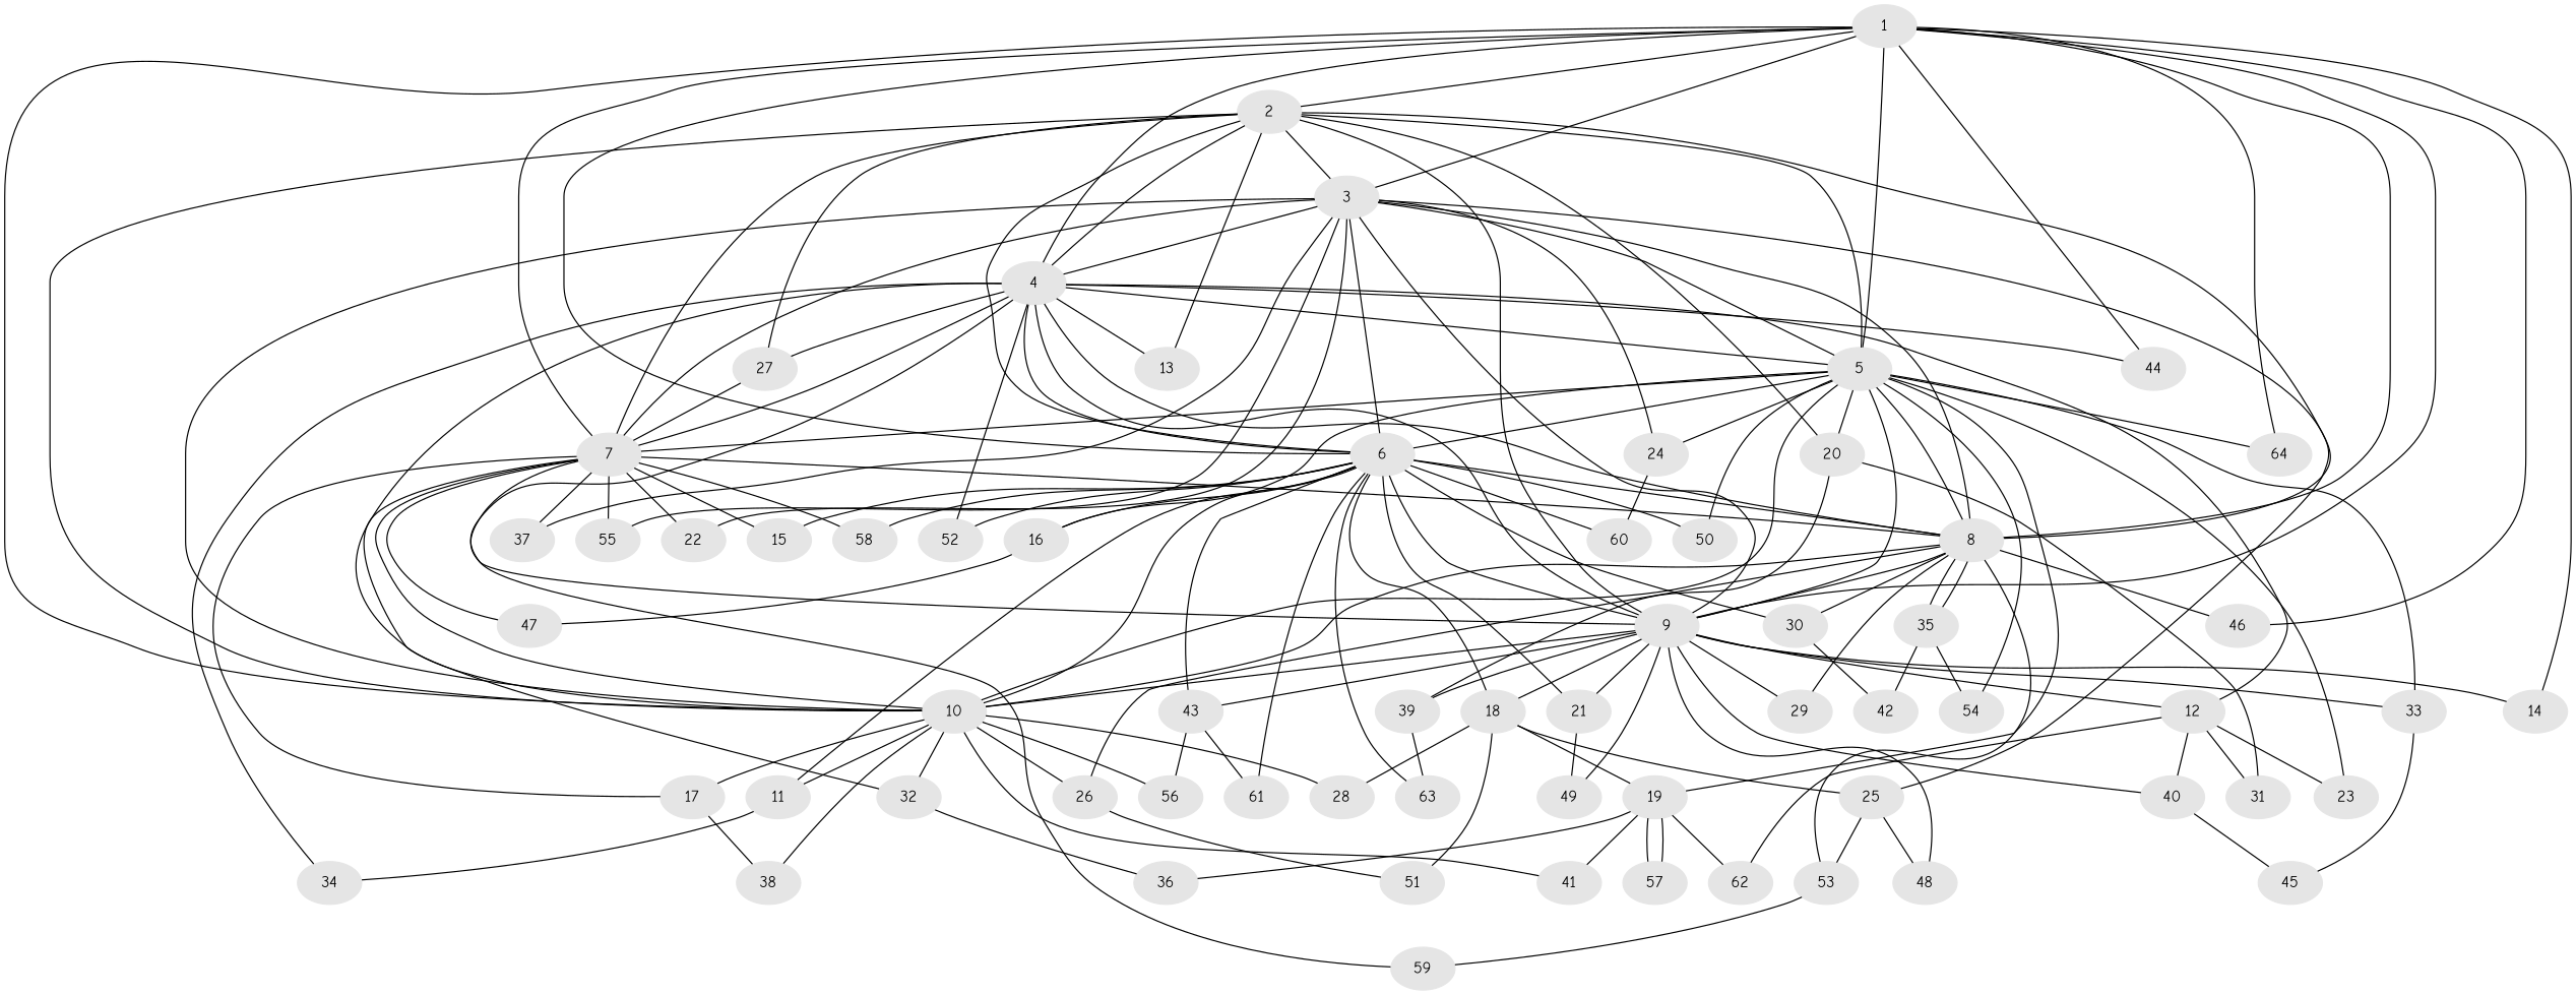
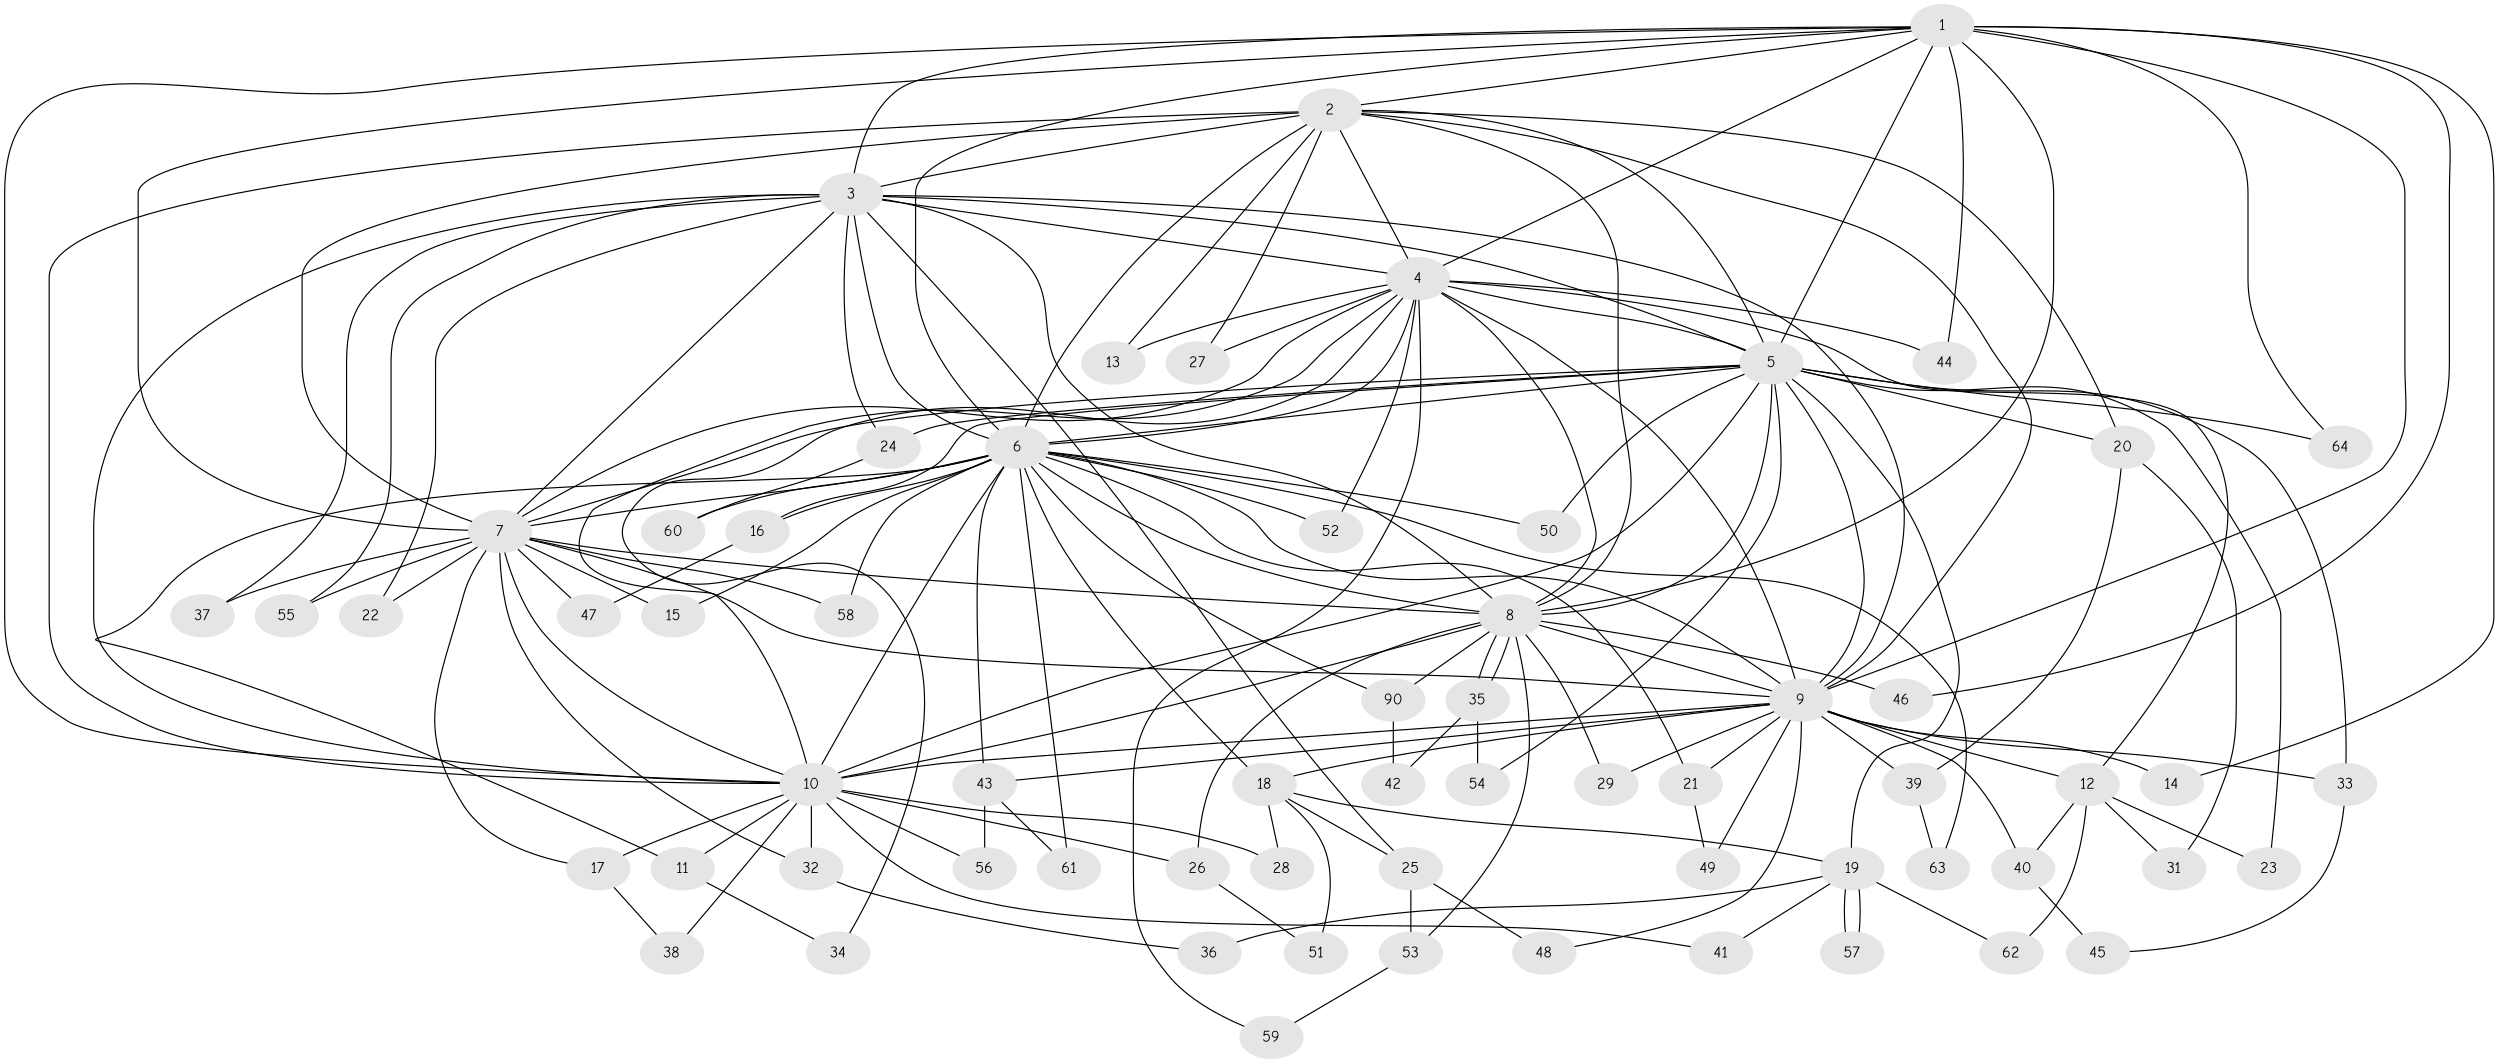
  graph {
    fontname="Comic Neue"
    node [color=gray90 fontname="Comic Neue" style=filled]
    edge [fontname="Comic Neue"]
    1
    2
    3
    4
    5
    6
    7
    8
    9
    10
    14
    44
    46
    64
    13
    20
    27
    22
    24
    25
    37
    55
    12
    34
    52
    59
    16
    19
    23
    33
    50
    54
    11
    15
    18
    21
-   30
+   30 [label=90]
    43
    58
    60
    61
    63
    17
    32
    47
    26
    29
    35
    53
    39
    40
    48
    49
    28
    38
    41
    56
    31
    62
    36
    57
    45
    51
    42
    1 -- 2
    1 -- 3
    1 -- 4
    1 -- 5
    1 -- 6
    1 -- 7
    1 -- 8
    1 -- 9
    1 -- 10
    1 -- 14
    1 -- 44
    1 -- 46
    1 -- 64
    2 -- 3
    2 -- 4
    2 -- 5
    2 -- 6
    2 -- 7
    2 -- 8
    2 -- 9
    2 -- 10
    2 -- 13
    2 -- 20
    2 -- 27
    3 -- 4
    3 -- 5
    3 -- 6
    3 -- 7
    3 -- 8
    3 -- 9
    3 -- 10
    3 -- 22
    3 -- 24
    3 -- 25
    3 -- 37
    3 -- 55
    4 -- 5
    4 -- 6
    4 -- 7
    4 -- 8
    4 -- 9
    4 -- 10
    4 -- 44
    4 -- 13
    4 -- 27
    4 -- 12
    4 -- 34
    4 -- 52
    4 -- 59
    5 -- 6
    5 -- 7
    5 -- 8
    5 -- 9
    5 -- 10
    5 -- 64
    5 -- 20
    5 -- 24
    5 -- 16
    5 -- 19
    5 -- 23
    5 -- 33
    5 -- 50
    5 -- 54
-   27 -- 7
+   6 -- 7
    6 -- 8
    6 -- 9
    6 -- 10
    6 -- 52
    6 -- 16
    6 -- 50
    6 -- 11
    6 -- 15
    6 -- 18
    6 -- 21
    6 -- 30
    6 -- 43
    6 -- 58
    6 -- 60
    6 -- 61
    6 -- 63
    7 -- 8
    7 -- 9
    7 -- 10
    7 -- 22
    7 -- 37
    7 -- 55
    7 -- 15
    7 -- 58
    7 -- 17
    7 -- 32
    7 -- 47
    8 -- 9
    8 -- 10
    8 -- 46
    8 -- 30
    8 -- 26
    8 -- 29
    8 -- 35
    8 -- 35
    8 -- 53
    9 -- 10
    9 -- 14
    9 -- 12
    9 -- 33
    9 -- 18
    9 -- 21
    9 -- 43
    9 -- 29
    9 -- 39
    9 -- 40
    9 -- 48
    9 -- 49
    10 -- 11
    10 -- 17
    10 -- 32
    10 -- 26
    10 -- 28
    10 -- 38
    10 -- 41
    10 -- 56
    20 -- 39
    20 -- 31
    24 -- 60
    25 -- 53
    25 -- 48
    12 -- 23
    12 -- 40
    12 -- 31
    12 -- 62
    16 -- 47
    19 -- 41
    19 -- 62
    19 -- 36
    19 -- 57
    19 -- 57
    33 -- 45
    11 -- 34
    18 -- 25
    18 -- 19
    18 -- 28
    18 -- 51
    21 -- 49
    30 -- 42
    43 -- 61
    43 -- 56
    17 -- 38
    32 -- 36
    26 -- 51
    35 -- 54
    35 -- 42
    53 -- 59
    39 -- 63
    40 -- 45
  }
